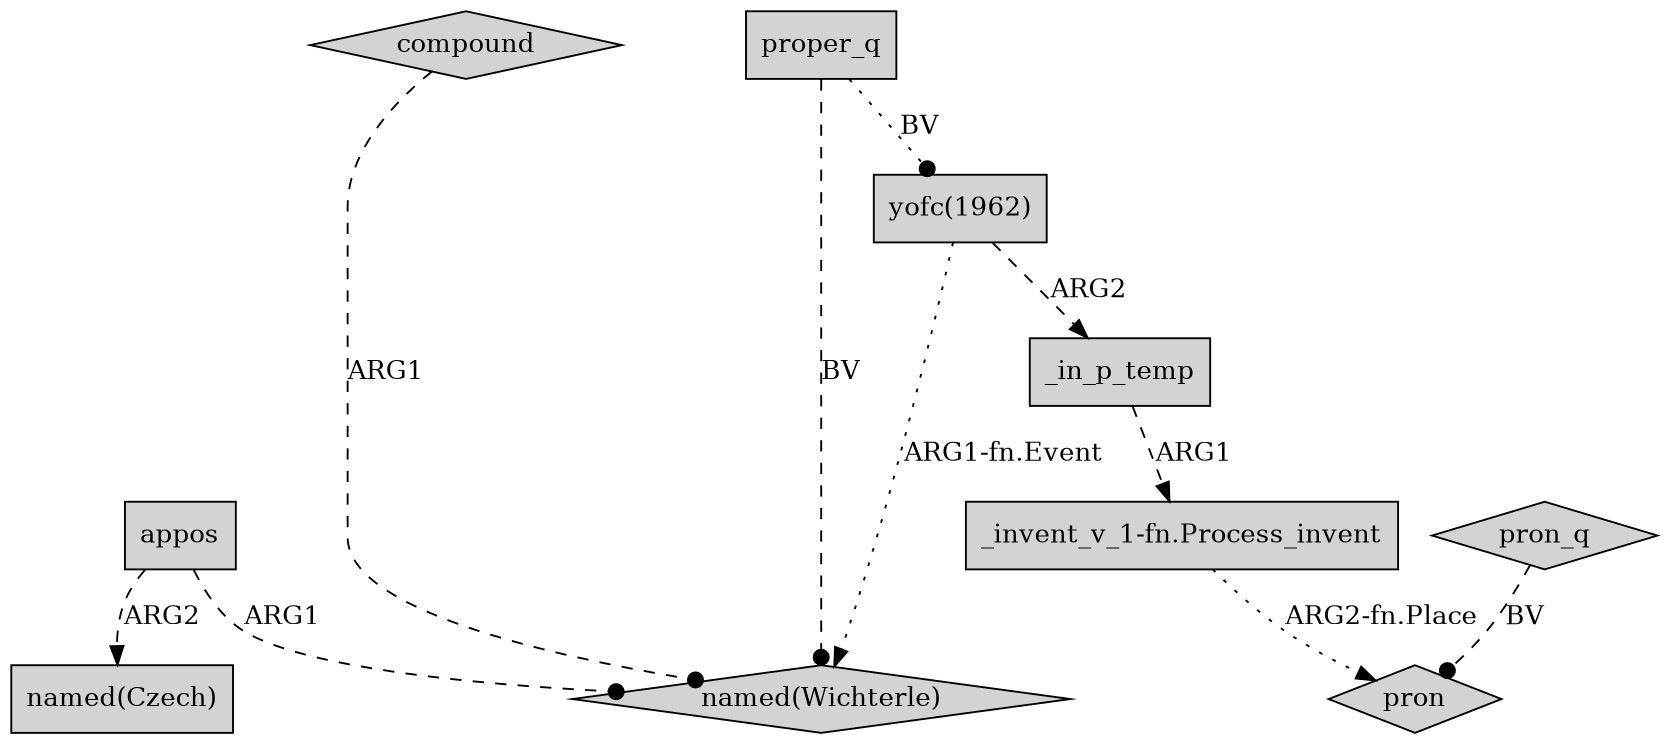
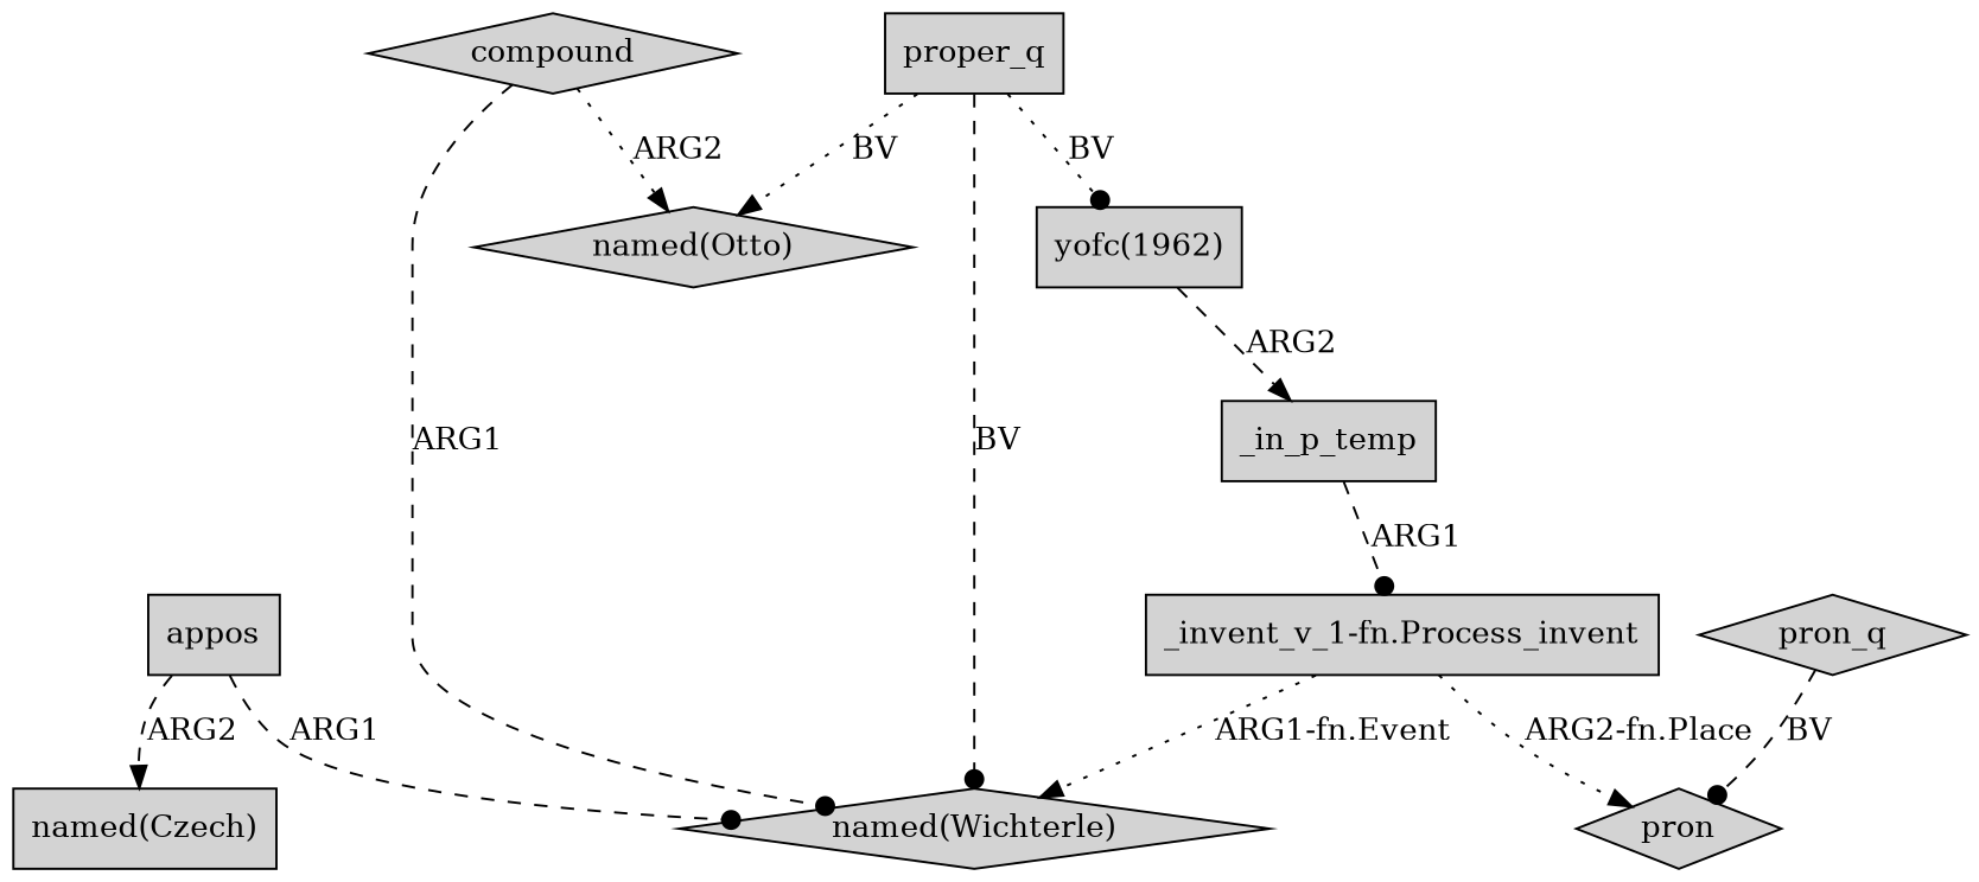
  digraph {
    node [shape=box style=filled]
    edge [arrowhead=normal style=dashed]
    compound [shape=diamond]
+   "named(Otto)" [shape=diamond]
    "named(Wichterle)" [shape=diamond]
    appos
    "named(Czech)"
    proper_q
    "yofc(1962)"
    _in_p_temp
    n9 [label="_invent_v_1-fn.Process_invent"]
    pron [shape=diamond]
    n11 [label=pron_q shape=diamond]
+   compound -> "named(Otto)" [label=ARG2 style=dotted]
    compound -> "named(Wichterle)" [arrowhead=dot label=ARG1]
    appos -> "named(Wichterle)" [arrowhead=dot label=ARG1]
    appos -> "named(Czech)" [label=ARG2]
+   proper_q -> "named(Otto)" [label=BV style=dotted]
    proper_q -> "named(Wichterle)" [arrowhead=dot label=BV]
    proper_q -> "yofc(1962)" [arrowhead=dot label=BV style=dotted]
    "yofc(1962)" -> _in_p_temp [label=ARG2]
-   _in_p_temp -> n9 [label=ARG1]
-   "yofc(1962)" -> "named(Wichterle)" [label="ARG1-fn.Event" style=dotted]
+   _in_p_temp -> n9 [arrowhead=dot label=ARG1]
+   n9 -> "named(Wichterle)" [label="ARG1-fn.Event" style=dotted]
    n9 -> pron [label="ARG2-fn.Place" style=dotted]
    n11 -> pron [arrowhead=dot label=BV]
  }
